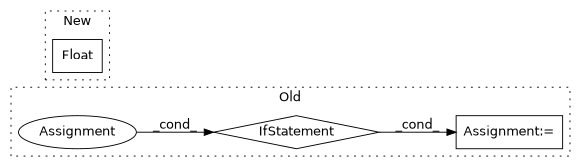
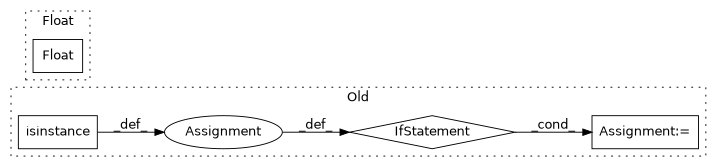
  digraph {
    fontname="DejaVu Sans"
    rankdir=LR
    node [a=32 fontname="DejaVu Sans" shape=box]
    edge [fontname="DejaVu Sans"]
+   n1 [l="11,1" label=isinstance s="244,272"]
    n2 [a=25 l="4,2" label=IfStatement s="240,317" shape=diamond]
    n3 [a=7 l=2 label="Assignment:=" s=439]
    n4 [a=42 label=Assignment shape=ellipse]
    n5 [l="6,1" label=Float s="908,920"]
    subgraph cluster_1 {
      label=Old
      style=dotted
+     n1
      n2
      n3
      n4
    }
    subgraph cluster_2 {
-     label=New
+     label=Float
      style=dotted
      n5
    }
+   n1 -> n4 [label=_def_]
    n2 -> n3 [label=_cond_]
-   n4 -> n2 [label=_cond_]
+   n4 -> n2 [label=_def_]
  }
